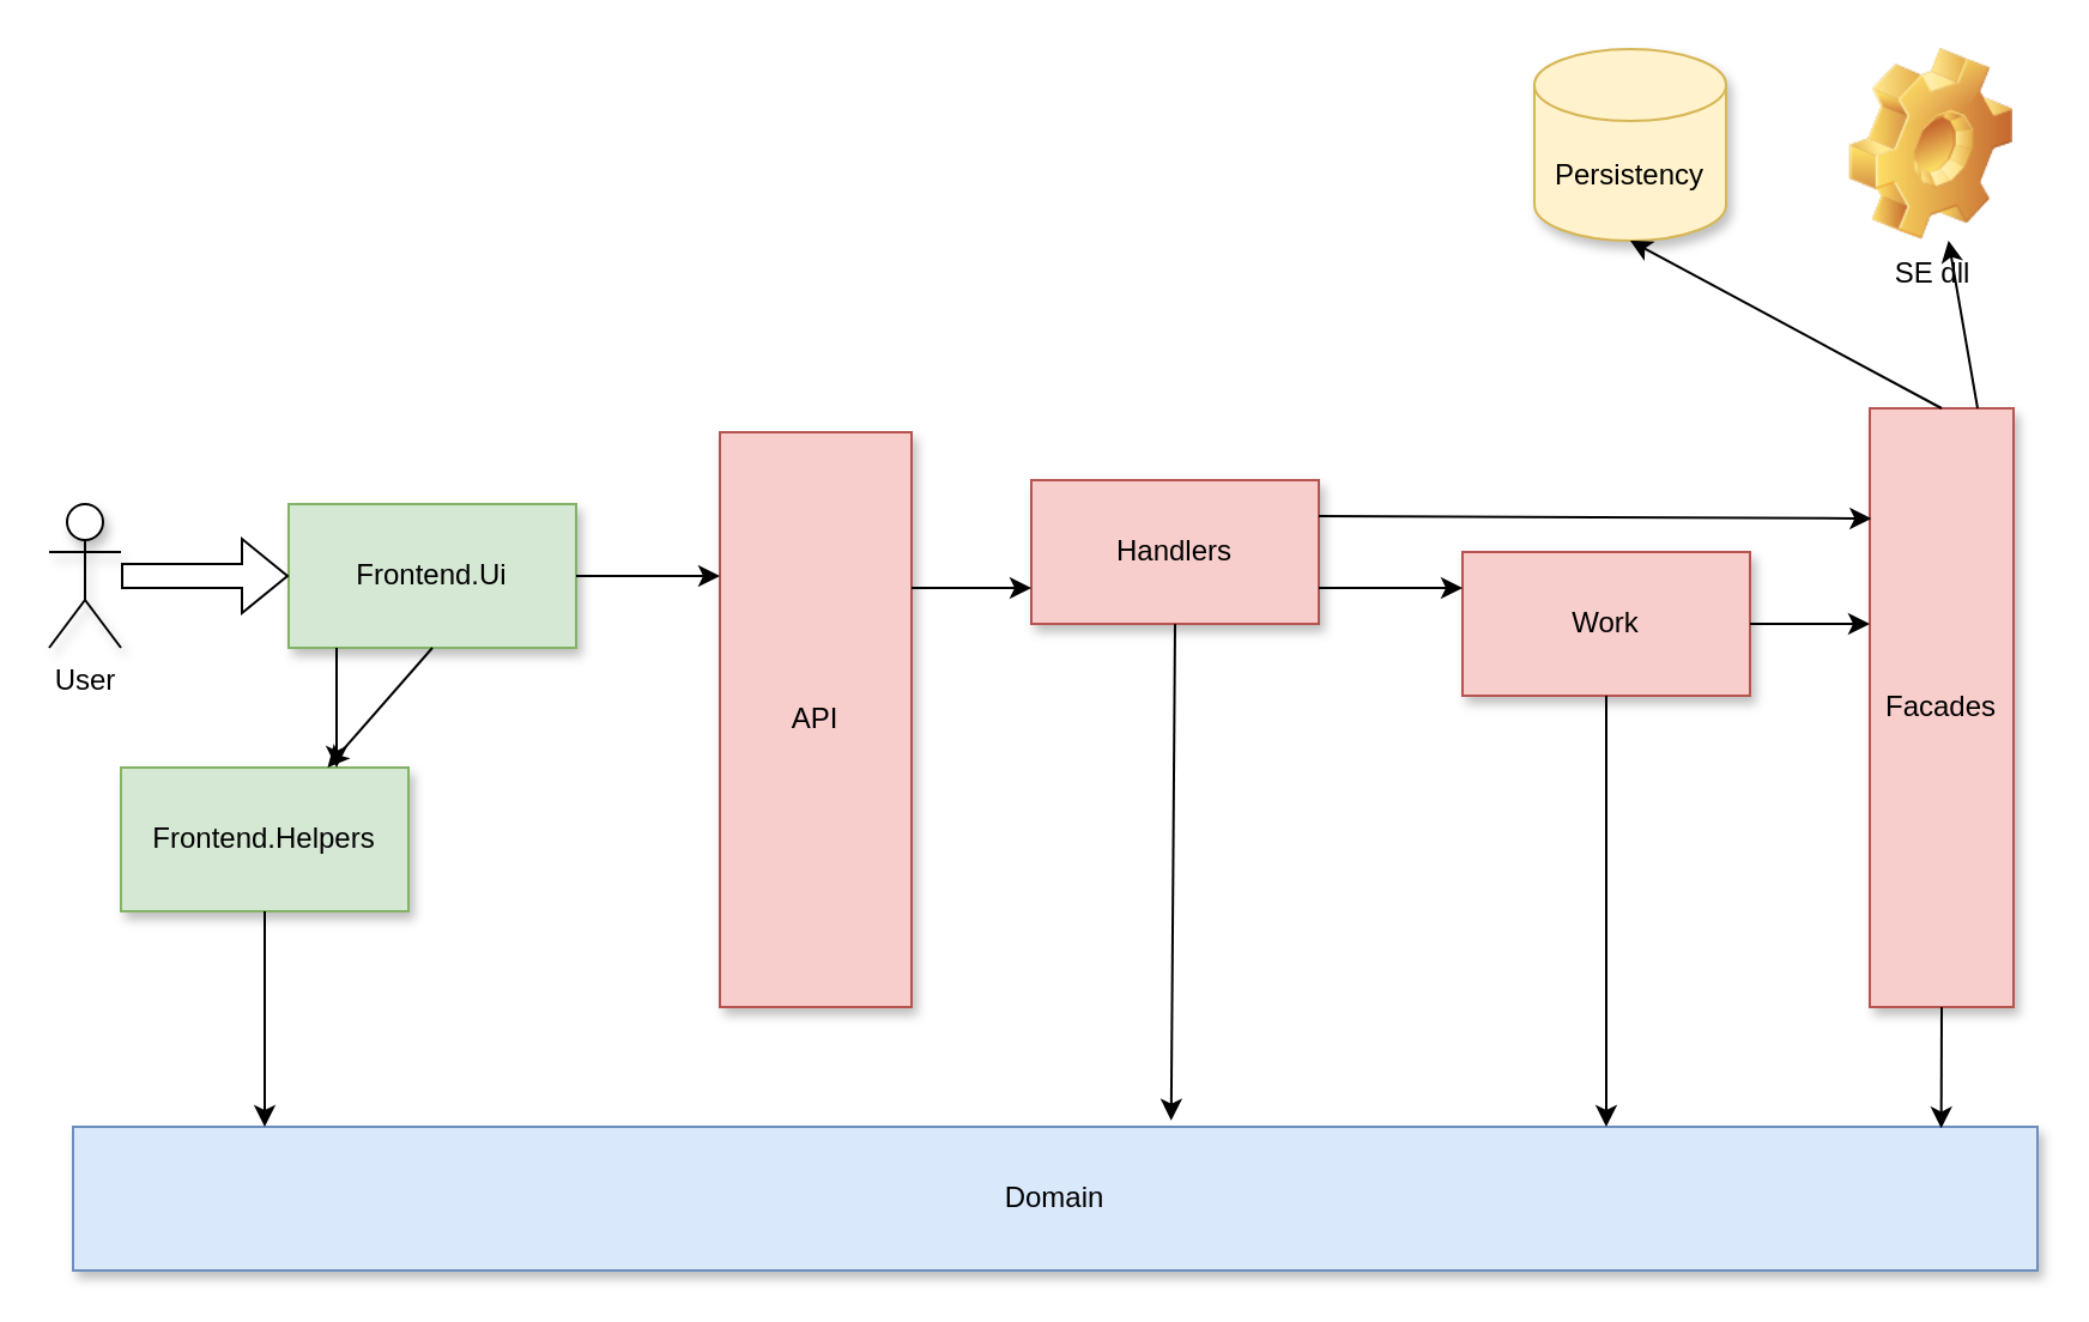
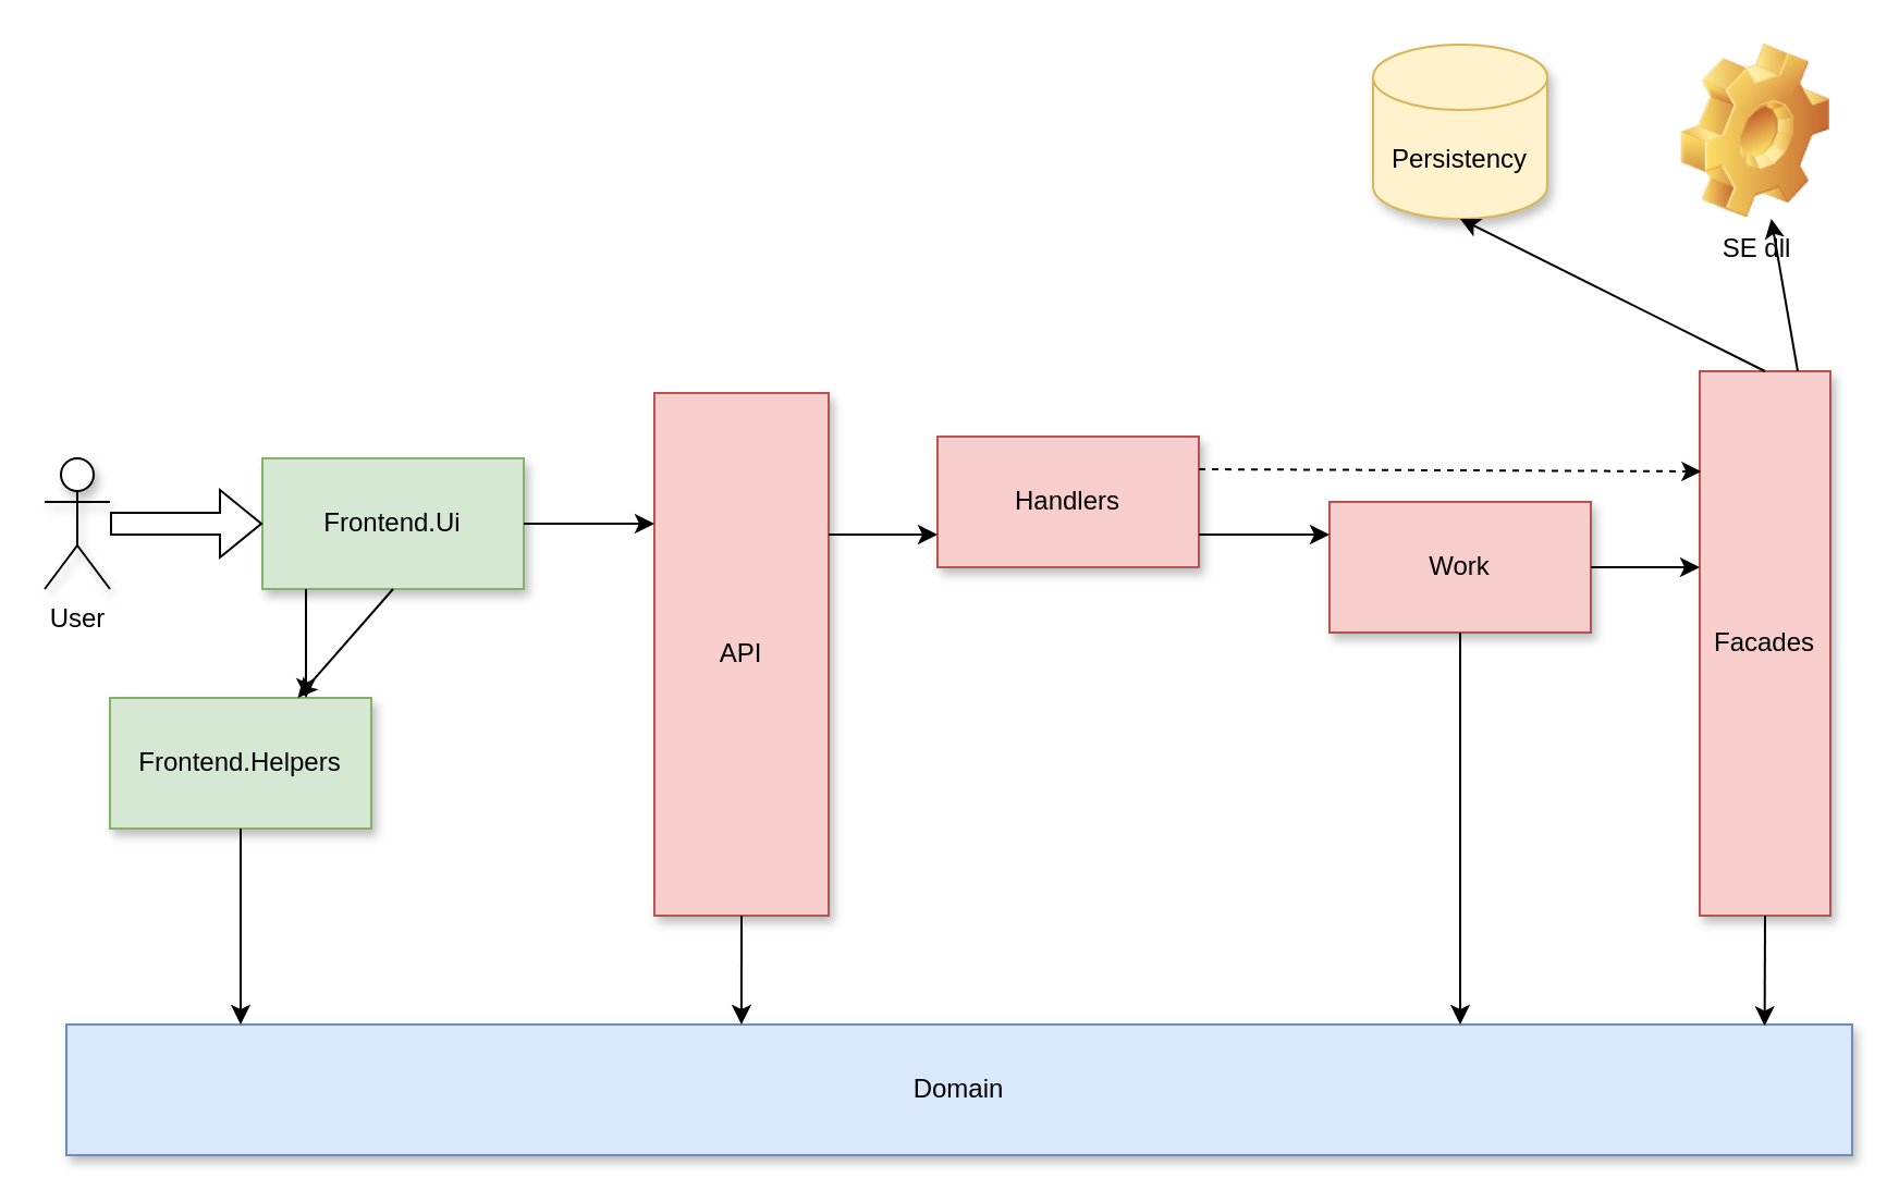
  <mxCell id="0" />
  <mxCell id="1" parent="0" />
  <mxCell id="2" value="Frontend.Helpers" style="rounded=0;whiteSpace=wrap;html=1;fillColor=#d5e8d4;strokeColor=#82b366;shadow=1;sketch=0;glass=0;" vertex="1" parent="1"><mxGeometry x="50" y="320" width="120" height="60" as="geometry" /></mxCell>
  <mxCell id="3" value="Frontend.Ui" style="rounded=0;whiteSpace=wrap;html=1;fillColor=#d5e8d4;strokeColor=#82b366;shadow=1;glass=0;" vertex="1" parent="1"><mxGeometry x="120" y="210" width="120" height="60" as="geometry" /></mxCell>
  <mxCell id="4" value="API" style="rounded=0;whiteSpace=wrap;html=1;fillColor=#f8cecc;strokeColor=#b85450;shadow=1;glass=0;" vertex="1" parent="1"><mxGeometry x="300" y="180" width="80" height="240" as="geometry" /></mxCell>
  <mxCell id="5" value="Domain" style="rounded=0;whiteSpace=wrap;html=1;fillColor=#dae8fc;strokeColor=#6c8ebf;shadow=1;glass=0;" vertex="1" parent="1"><mxGeometry x="30" y="470" width="820" height="60" as="geometry" /></mxCell>
  <mxCell id="6" value="Handlers" style="rounded=0;whiteSpace=wrap;html=1;fillColor=#f8cecc;strokeColor=#b85450;shadow=1;glass=0;" vertex="1" parent="1"><mxGeometry x="430" y="200" width="120" height="60" as="geometry" /></mxCell>
  <mxCell id="7" value="Work" style="rounded=0;whiteSpace=wrap;html=1;fillColor=#f8cecc;strokeColor=#b85450;shadow=1;glass=0;" vertex="1" parent="1"><mxGeometry x="610" y="230" width="120" height="60" as="geometry" /></mxCell>
  <mxCell id="8" value="Facades" style="rounded=0;whiteSpace=wrap;html=1;fillColor=#f8cecc;strokeColor=#b85450;shadow=1;glass=0;" vertex="1" parent="1"><mxGeometry x="780" y="170" width="60" height="250" as="geometry" /></mxCell>
- <mxCell id="9" value="" style="endArrow=classic;html=1;rounded=0;entryX=0.559;entryY=-0.044;entryDx=0;entryDy=0;entryPerimeter=0;exitX=0.5;exitY=1;exitDx=0;exitDy=0;" edge="1" parent="1" source="6" target="5"><mxGeometry width="50" height="50" relative="1" as="geometry"><mxPoint x="488" y="260" as="sourcePoint" /><mxPoint x="450" y="370" as="targetPoint" /></mxGeometry></mxCell>
  <mxCell id="10" value="" style="endArrow=classic;html=1;rounded=0;exitX=0.5;exitY=1;exitDx=0;exitDy=0;" edge="1" parent="1" source="7"><mxGeometry width="50" height="50" relative="1" as="geometry"><mxPoint x="490" y="430" as="sourcePoint" /><mxPoint x="670" y="470" as="targetPoint" /></mxGeometry></mxCell>
  <mxCell id="11" value="" style="endArrow=classic;html=1;rounded=0;exitX=0.5;exitY=1;exitDx=0;exitDy=0;entryX=0.951;entryY=0.011;entryDx=0;entryDy=0;entryPerimeter=0;" edge="1" parent="1" source="8" target="5"><mxGeometry width="50" height="50" relative="1" as="geometry"><mxPoint x="490" y="430" as="sourcePoint" /><mxPoint x="540" y="380" as="targetPoint" /></mxGeometry></mxCell>
+ <mxCell id="12" value="" style="endArrow=classic;html=1;rounded=0;exitX=0.5;exitY=1;exitDx=0;exitDy=0;entryX=0.378;entryY=0;entryDx=0;entryDy=0;entryPerimeter=0;" edge="1" parent="1" source="4" target="5"><mxGeometry width="50" height="50" relative="1" as="geometry"><mxPoint x="490" y="430" as="sourcePoint" /><mxPoint x="540" y="380" as="targetPoint" /></mxGeometry></mxCell>
  <mxCell id="13" value="" style="endArrow=classic;html=1;rounded=0;exitX=0.5;exitY=1;exitDx=0;exitDy=0;" edge="1" parent="1" source="3" target="2"><mxGeometry width="50" height="50" relative="1" as="geometry"><mxPoint x="490" y="430" as="sourcePoint" /><mxPoint x="540" y="380" as="targetPoint" /></mxGeometry></mxCell>
  <mxCell id="14" value="" style="endArrow=classic;html=1;rounded=0;exitX=0.5;exitY=1;exitDx=0;exitDy=0;" edge="1" parent="1" source="2"><mxGeometry width="50" height="50" relative="1" as="geometry"><mxPoint x="490" y="430" as="sourcePoint" /><mxPoint x="110" y="470" as="targetPoint" /></mxGeometry></mxCell>
  <mxCell id="15" value="" style="endArrow=classic;html=1;rounded=0;entryX=0.75;entryY=0;entryDx=0;entryDy=0;" edge="1" parent="1" target="2"><mxGeometry width="50" height="50" relative="1" as="geometry"><mxPoint x="140" y="270" as="sourcePoint" /><mxPoint x="120" y="320" as="targetPoint" /></mxGeometry></mxCell>
  <mxCell id="16" value="" style="endArrow=classic;html=1;rounded=0;exitX=1;exitY=0.5;exitDx=0;exitDy=0;entryX=0;entryY=0.25;entryDx=0;entryDy=0;" edge="1" parent="1" source="3" target="4"><mxGeometry width="50" height="50" relative="1" as="geometry"><mxPoint x="490" y="430" as="sourcePoint" /><mxPoint x="540" y="380" as="targetPoint" /></mxGeometry></mxCell>
  <mxCell id="17" value="" style="endArrow=classic;html=1;rounded=0;exitX=1;exitY=0.271;exitDx=0;exitDy=0;exitPerimeter=0;entryX=0;entryY=0.75;entryDx=0;entryDy=0;" edge="1" parent="1" source="4" target="6"><mxGeometry width="50" height="50" relative="1" as="geometry"><mxPoint x="490" y="430" as="sourcePoint" /><mxPoint x="540" y="380" as="targetPoint" /></mxGeometry></mxCell>
  <mxCell id="18" value="" style="endArrow=classic;html=1;rounded=0;exitX=1;exitY=0.75;exitDx=0;exitDy=0;entryX=0;entryY=0.25;entryDx=0;entryDy=0;" edge="1" parent="1" source="6" target="7"><mxGeometry width="50" height="50" relative="1" as="geometry"><mxPoint x="490" y="430" as="sourcePoint" /><mxPoint x="540" y="380" as="targetPoint" /></mxGeometry></mxCell>
- <mxCell id="19" value="" style="endArrow=classic;html=1;rounded=0;exitX=1;exitY=0.25;exitDx=0;exitDy=0;entryX=0.011;entryY=0.184;entryDx=0;entryDy=0;entryPerimeter=0;" edge="1" parent="1" source="6" target="8"><mxGeometry width="50" height="50" relative="1" as="geometry"><mxPoint x="490" y="430" as="sourcePoint" /><mxPoint x="540" y="380" as="targetPoint" /></mxGeometry></mxCell>
+ <mxCell id="19" value="" style="endArrow=classic;html=1;rounded=0;exitX=1;exitY=0.25;exitDx=0;exitDy=0;entryX=0.011;entryY=0.184;entryDx=0;entryDy=0;entryPerimeter=0;dashed=1;" edge="1" parent="1" source="6" target="8"><mxGeometry width="50" height="50" relative="1" as="geometry"><mxPoint x="490" y="430" as="sourcePoint" /><mxPoint x="540" y="380" as="targetPoint" /></mxGeometry></mxCell>
  <mxCell id="20" value="" style="endArrow=classic;html=1;rounded=0;exitX=1;exitY=0.5;exitDx=0;exitDy=0;" edge="1" parent="1" source="7"><mxGeometry width="50" height="50" relative="1" as="geometry"><mxPoint x="490" y="430" as="sourcePoint" /><mxPoint x="780" y="260" as="targetPoint" /></mxGeometry></mxCell>
- <mxCell id="21" value="Persistency" style="shape=cylinder3;whiteSpace=wrap;html=1;boundedLbl=1;backgroundOutline=1;size=15;fillColor=#fff2cc;strokeColor=#d6b656;shadow=1;" vertex="1" parent="1"><mxGeometry x="640" y="20" width="80" height="80" as="geometry" /></mxCell>
+ <mxCell id="21" value="Persistency" style="shape=cylinder3;whiteSpace=wrap;html=1;boundedLbl=1;backgroundOutline=1;size=15;fillColor=#fff2cc;strokeColor=#d6b656;shadow=1;" vertex="1" parent="1"><mxGeometry x="630" y="20" width="80" height="80" as="geometry" /></mxCell>
  <mxCell id="22" value="SE dll" style="shape=image;html=1;verticalLabelPosition=bottom;verticalAlign=top;imageAspect=1;aspect=fixed;image=img/clipart/Gear_128x128.png" vertex="1" parent="1"><mxGeometry x="771.8" y="20" width="68.2" height="80" as="geometry" /></mxCell>
  <mxCell id="23" value="" style="endArrow=classic;html=1;rounded=0;exitX=0.5;exitY=0;exitDx=0;exitDy=0;entryX=0.5;entryY=1;entryDx=0;entryDy=0;entryPerimeter=0;" edge="1" parent="1" source="8" target="21"><mxGeometry width="50" height="50" relative="1" as="geometry"><mxPoint x="490" y="430" as="sourcePoint" /><mxPoint x="540" y="380" as="targetPoint" /></mxGeometry></mxCell>
  <mxCell id="24" value="" style="endArrow=classic;html=1;rounded=0;exitX=0.75;exitY=0;exitDx=0;exitDy=0;" edge="1" parent="1" source="8" target="22"><mxGeometry width="50" height="50" relative="1" as="geometry"><mxPoint x="490" y="430" as="sourcePoint" /><mxPoint x="540" y="380" as="targetPoint" /></mxGeometry></mxCell>
  <mxCell id="25" value="User&lt;br&gt;" style="shape=umlActor;verticalLabelPosition=bottom;verticalAlign=top;html=1;outlineConnect=0;shadow=1;glass=0;sketch=0;" vertex="1" parent="1"><mxGeometry x="20" y="210" width="30" height="60" as="geometry" /></mxCell>
  <mxCell id="26" value="" style="shape=flexArrow;endArrow=classic;html=1;rounded=0;" edge="1" parent="1" source="25" target="3"><mxGeometry width="50" height="50" relative="1" as="geometry"><mxPoint x="490" y="430" as="sourcePoint" /><mxPoint x="540" y="380" as="targetPoint" /></mxGeometry></mxCell>
